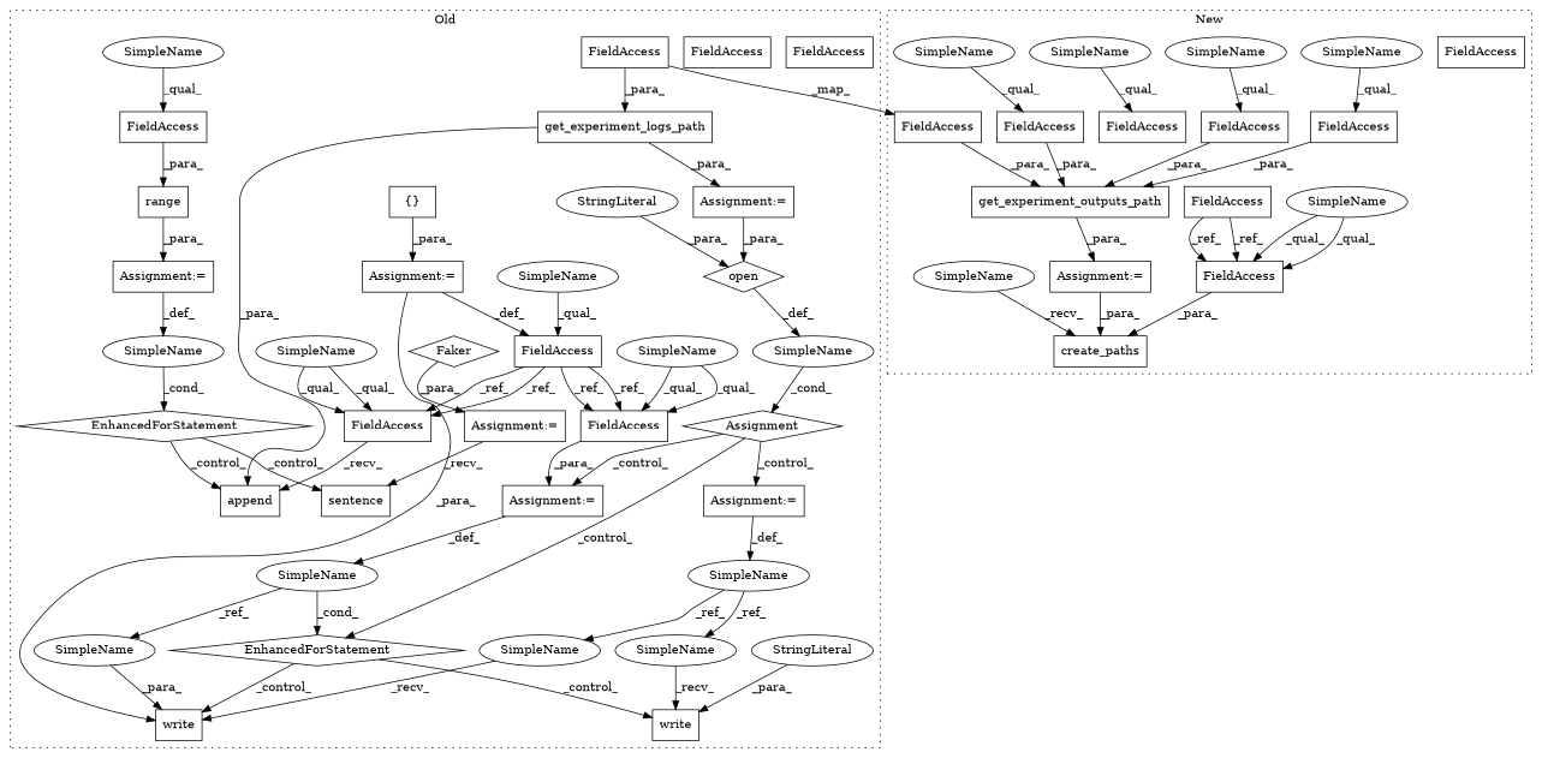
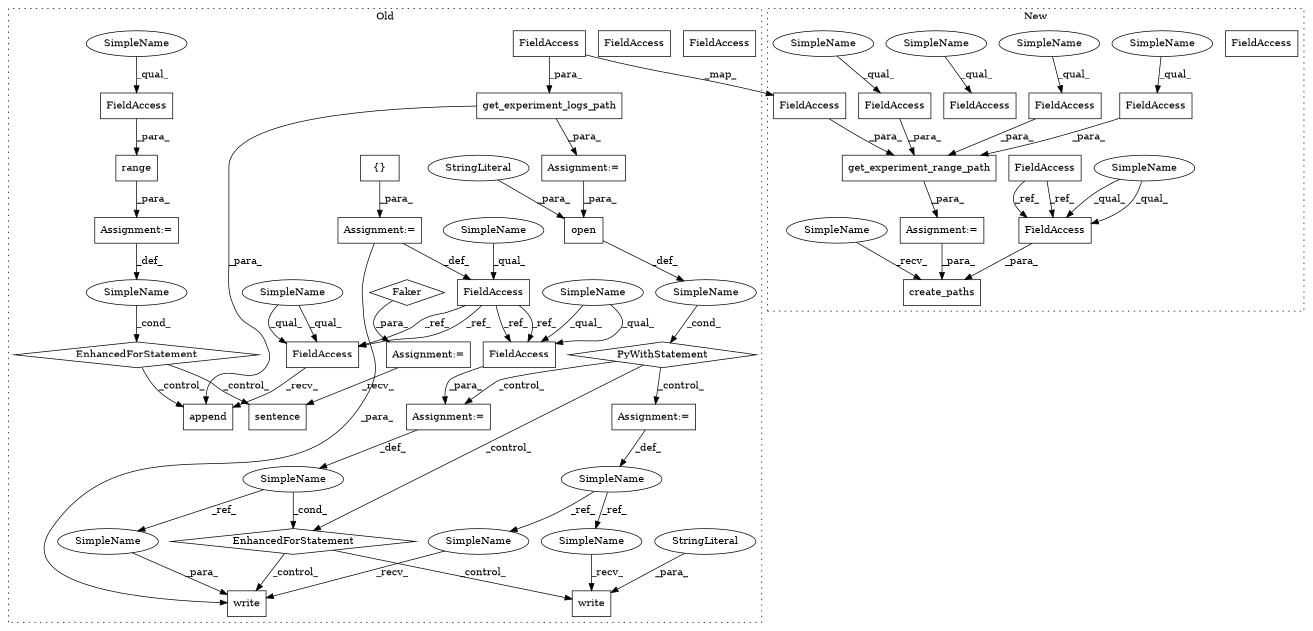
  digraph {
    node [a=42 l=4 s=80929 shape=box]
    n1 [a=32 l="6,1" label=write s="80981,80991"]
    n2 [a=4 l=2 label="{}" s=80657]
    n3 [label=SimpleName s=80922 shape=ellipse]
    n4 [a=70 l="57,2" label=EnhancedForStatement s="80861,80938" shape=diamond]
-   n5 [a=104 l="10,2" label=Assignment s="80806,80834" shape=diamond]
+   n5 [a=104 l="10,2" label=PyWithStatement s="80806,80834" shape=diamond]
    n6 [label=SimpleName shape=ellipse l="" s=""]
    n7 [a=22 l=9 label=FieldAccess s=80630]
    n8 [a=22 l=9 label=FieldAccess]
    n9 [a=22 l=9 label=FieldAccess s=80761]
    n10 [a=32 l="25,1" label=get_experiment_logs_path s="80501,80548"]
    n11 [a=7 l="57,2" label="Assignment:=" s="80861,80938"]
    n12 [a=7 l=1 label="Assignment:=" s=80639]
    n13 [a=7 label="Assignment:=" s=80849]
    n14 [a=32 l="6,1" label=write s="80955,80965"]
    n15 [label=SimpleName s=80849 shape=ellipse]
    n16 [a=45 label=StringLiteral s=80987 shape=ellipse]
    n17 [a=7 l=1 label="Assignment:=" s=80500]
    n18 [a=32 l="7,1" label=append s="80771,80793"]
    n19 [a=32 l=10 label=sentence s=80783]
    n20 [a=32 l=7 label=Faker s=80617 shape=diamond]
    n21 [a=70 l="53,2" label=EnhancedForStatement s="80665,80751" shape=diamond]
    n22 [a=32 l="6,1" label=range s="80726,80750"]
    n23 [a=22 l=18 label=FieldAccess s=80732]
    n24 [l=1 label=SimpleName s=80722 shape=ellipse]
    n25 [a=7 l="53,2" label="Assignment:=" s="80665,80751"]
    n26 [a=7 l=1 label="Assignment:=" s=80616]
-   n27 [a=32 l="5,1" label=open s="80816,80833" shape=diamond]
+   n27 [a=32 l="5,1" label=open s="80816,80833"]
    n28 [a=45 l=3 label=StringLiteral s=80830 shape=ellipse]
    n29 [a=22 l=22 label=FieldAccess s=80526]
    n30 [a=22 l=9 label=FieldAccess]
    n31 [a=22 l=9 label=FieldAccess s=80761]
    n32 [label=SimpleName s=80961 shape=ellipse]
    n33 [label=SimpleName s=80976 shape=ellipse]
    n34 [label=SimpleName s=80950 shape=ellipse]
    n35 [label=SimpleName s=80630 shape=ellipse]
    n36 [label=SimpleName s=80732 shape=ellipse]
    n37 [label=SimpleName s=80761 shape=ellipse]
    n38 [label=SimpleName shape=ellipse]
-   n39 [a=32 l="28,1" label=get_experiment_outputs_path s="82914,83055"]
+   n39 [a=32 l="28,1" label=get_experiment_range_path s="82914,83055"]
    n40 [a=22 l=30 label=FieldAccess s=82942]
    n41 [a=22 l=27 label=FieldAccess s=83028]
    n42 [a=22 l=30 label=FieldAccess s=83093]
    n43 [a=22 l=31 label=FieldAccess s=82996]
    n44 [a=7 l=1 label="Assignment:=" s=82913]
    n45 [a=22 l=22 label=FieldAccess s=82973]
    n46 [a=32 l="13,1" label=create_paths s="83158,83192"]
    n47 [a=22 l=8 label=FieldAccess s=82783]
    n48 [a=22 l=8 label=FieldAccess s=83184]
    n49 [a=22 l=8 label=FieldAccess s=83184]
    n50 [l=10 label=SimpleName s=83028 shape=ellipse]
    n51 [l=10 label=SimpleName s=82996 shape=ellipse]
    n52 [l=10 label=SimpleName s=83093 shape=ellipse]
    n53 [l=10 label=SimpleName s=82942 shape=ellipse]
    n54 [label=SimpleName s=83184 shape=ellipse]
    n55 [label=SimpleName s=83153 shape=ellipse]
    subgraph cluster_1 {
      label=Old
      style=dotted
      n1
      n2
      n3
      n4
      n5
      n6
      n7
      n8
      n9
      n10
      n11
      n12
      n13
      n14
      n15
      n16
      n17
      n18
      n19
      n20
      n21
      n22
      n23
      n24
      n25
      n26
      n27
      n28
      n29
      n30
      n31
      n32
      n33
      n34
      n35
      n36
      n37
      n38
    }
    subgraph cluster_2 {
      label=New
      style=dotted
      n39
      n40
      n41
      n42
      n43
      n44
      n45
      n46
      n47
      n48
      n49
      n50
      n51
      n52
      n53
      n54
      n55
    }
    n2 -> n12 [label=_para_]
    n3 -> n4 [label=_cond_]
    n3 -> n32 [label=_ref_]
    n4 -> n1 [label=_control_]
    n4 -> n14 [label=_control_]
    n5 -> n4 [label=_control_]
    n5 -> n11 [label=_control_]
    n5 -> n13 [label=_control_]
    n6 -> n5 [label=_cond_]
    n7 -> n30 [label=_ref_]
    n7 -> n30 [label=_ref_]
    n7 -> n31 [label=_ref_]
    n7 -> n31 [label=_ref_]
    n10 -> n17 [label=_para_]
    n10 -> n18 [label=_para_]
    n11 -> n3 [label=_def_]
    n12 -> n7 [label=_def_]
    n12 -> n14 [label=_para_]
    n13 -> n15 [label=_def_]
    n15 -> n33 [label=_ref_]
    n15 -> n34 [label=_ref_]
    n16 -> n1 [label=_para_]
    n17 -> n27 [label=_para_]
    n20 -> n26 [label=_para_]
    n21 -> n18 [label=_control_]
    n21 -> n19 [label=_control_]
    n22 -> n25 [label=_para_]
    n23 -> n22 [label=_para_]
    n24 -> n21 [label=_cond_]
    n25 -> n24 [label=_def_]
    n26 -> n19 [label=_recv_]
    n27 -> n6 [label=_def_]
    n28 -> n27 [label=_para_]
    n29 -> n10 [label=_para_]
    n29 -> n45 [label=_map_]
    n30 -> n11 [label=_para_]
    n31 -> n18 [label=_recv_]
    n32 -> n14 [label=_para_]
    n33 -> n1 [label=_recv_]
    n34 -> n14 [label=_recv_]
    n35 -> n7 [label=_qual_]
    n36 -> n23 [label=_qual_]
    n37 -> n31 [label=_qual_]
    n37 -> n31 [label=_qual_]
    n38 -> n30 [label=_qual_]
    n38 -> n30 [label=_qual_]
    n39 -> n44 [label=_para_]
    n40 -> n39 [label=_para_]
    n41 -> n39 [label=_para_]
    n43 -> n39 [label=_para_]
    n44 -> n46 [label=_para_]
    n45 -> n39 [label=_para_]
    n47 -> n49 [label=_ref_]
    n47 -> n49 [label=_ref_]
    n49 -> n46 [label=_para_]
    n50 -> n41 [label=_qual_]
    n51 -> n43 [label=_qual_]
    n52 -> n42 [label=_qual_]
    n53 -> n40 [label=_qual_]
    n54 -> n49 [label=_qual_]
    n54 -> n49 [label=_qual_]
    n55 -> n46 [label=_recv_]
  }
